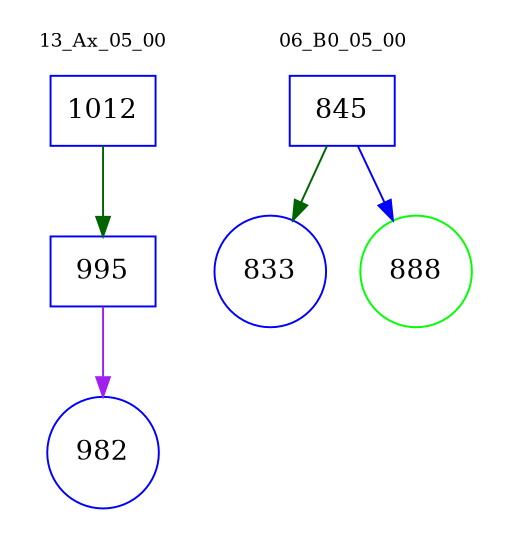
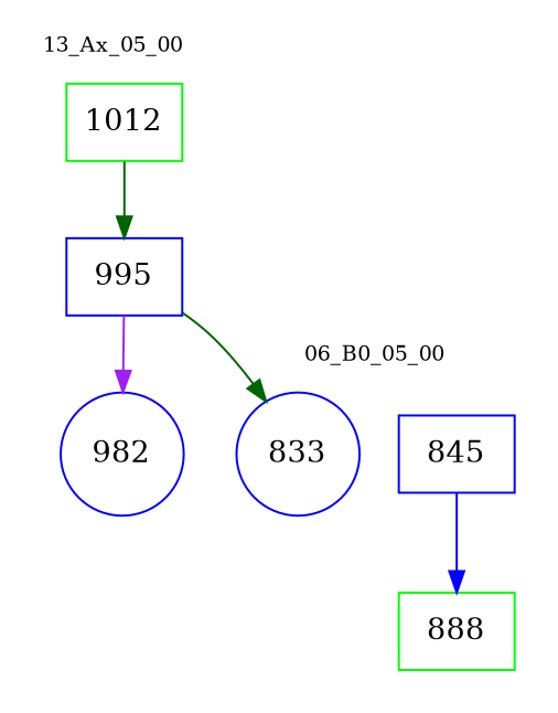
  digraph {
    node [color=blue shape=box]
    edge [color=darkgreen]
    n1 [label=995]
    n2 [label=982 shape=circle]
-   n3 [label=1012]
+   n3 [color=green label=1012]
    n4 [label=845]
    n5 [label=833 shape=circle]
-   n6 [color=green label=888 shape=circle]
+   n6 [color=green label=888]
    subgraph cluster_1 {
      color=white
      fontsize=10
      label="13_Ax_05_00"
      n1
      n2
      n3
    }
    subgraph cluster_2 {
      color=white
      fontsize=10
      label="06_B0_05_00"
      n4
      n5
      n6
    }
    n1 -> n2 [color=purple]
    n3 -> n1
-   n4 -> n5
+   n1 -> n5
    n4 -> n6 [color=blue]
  }
